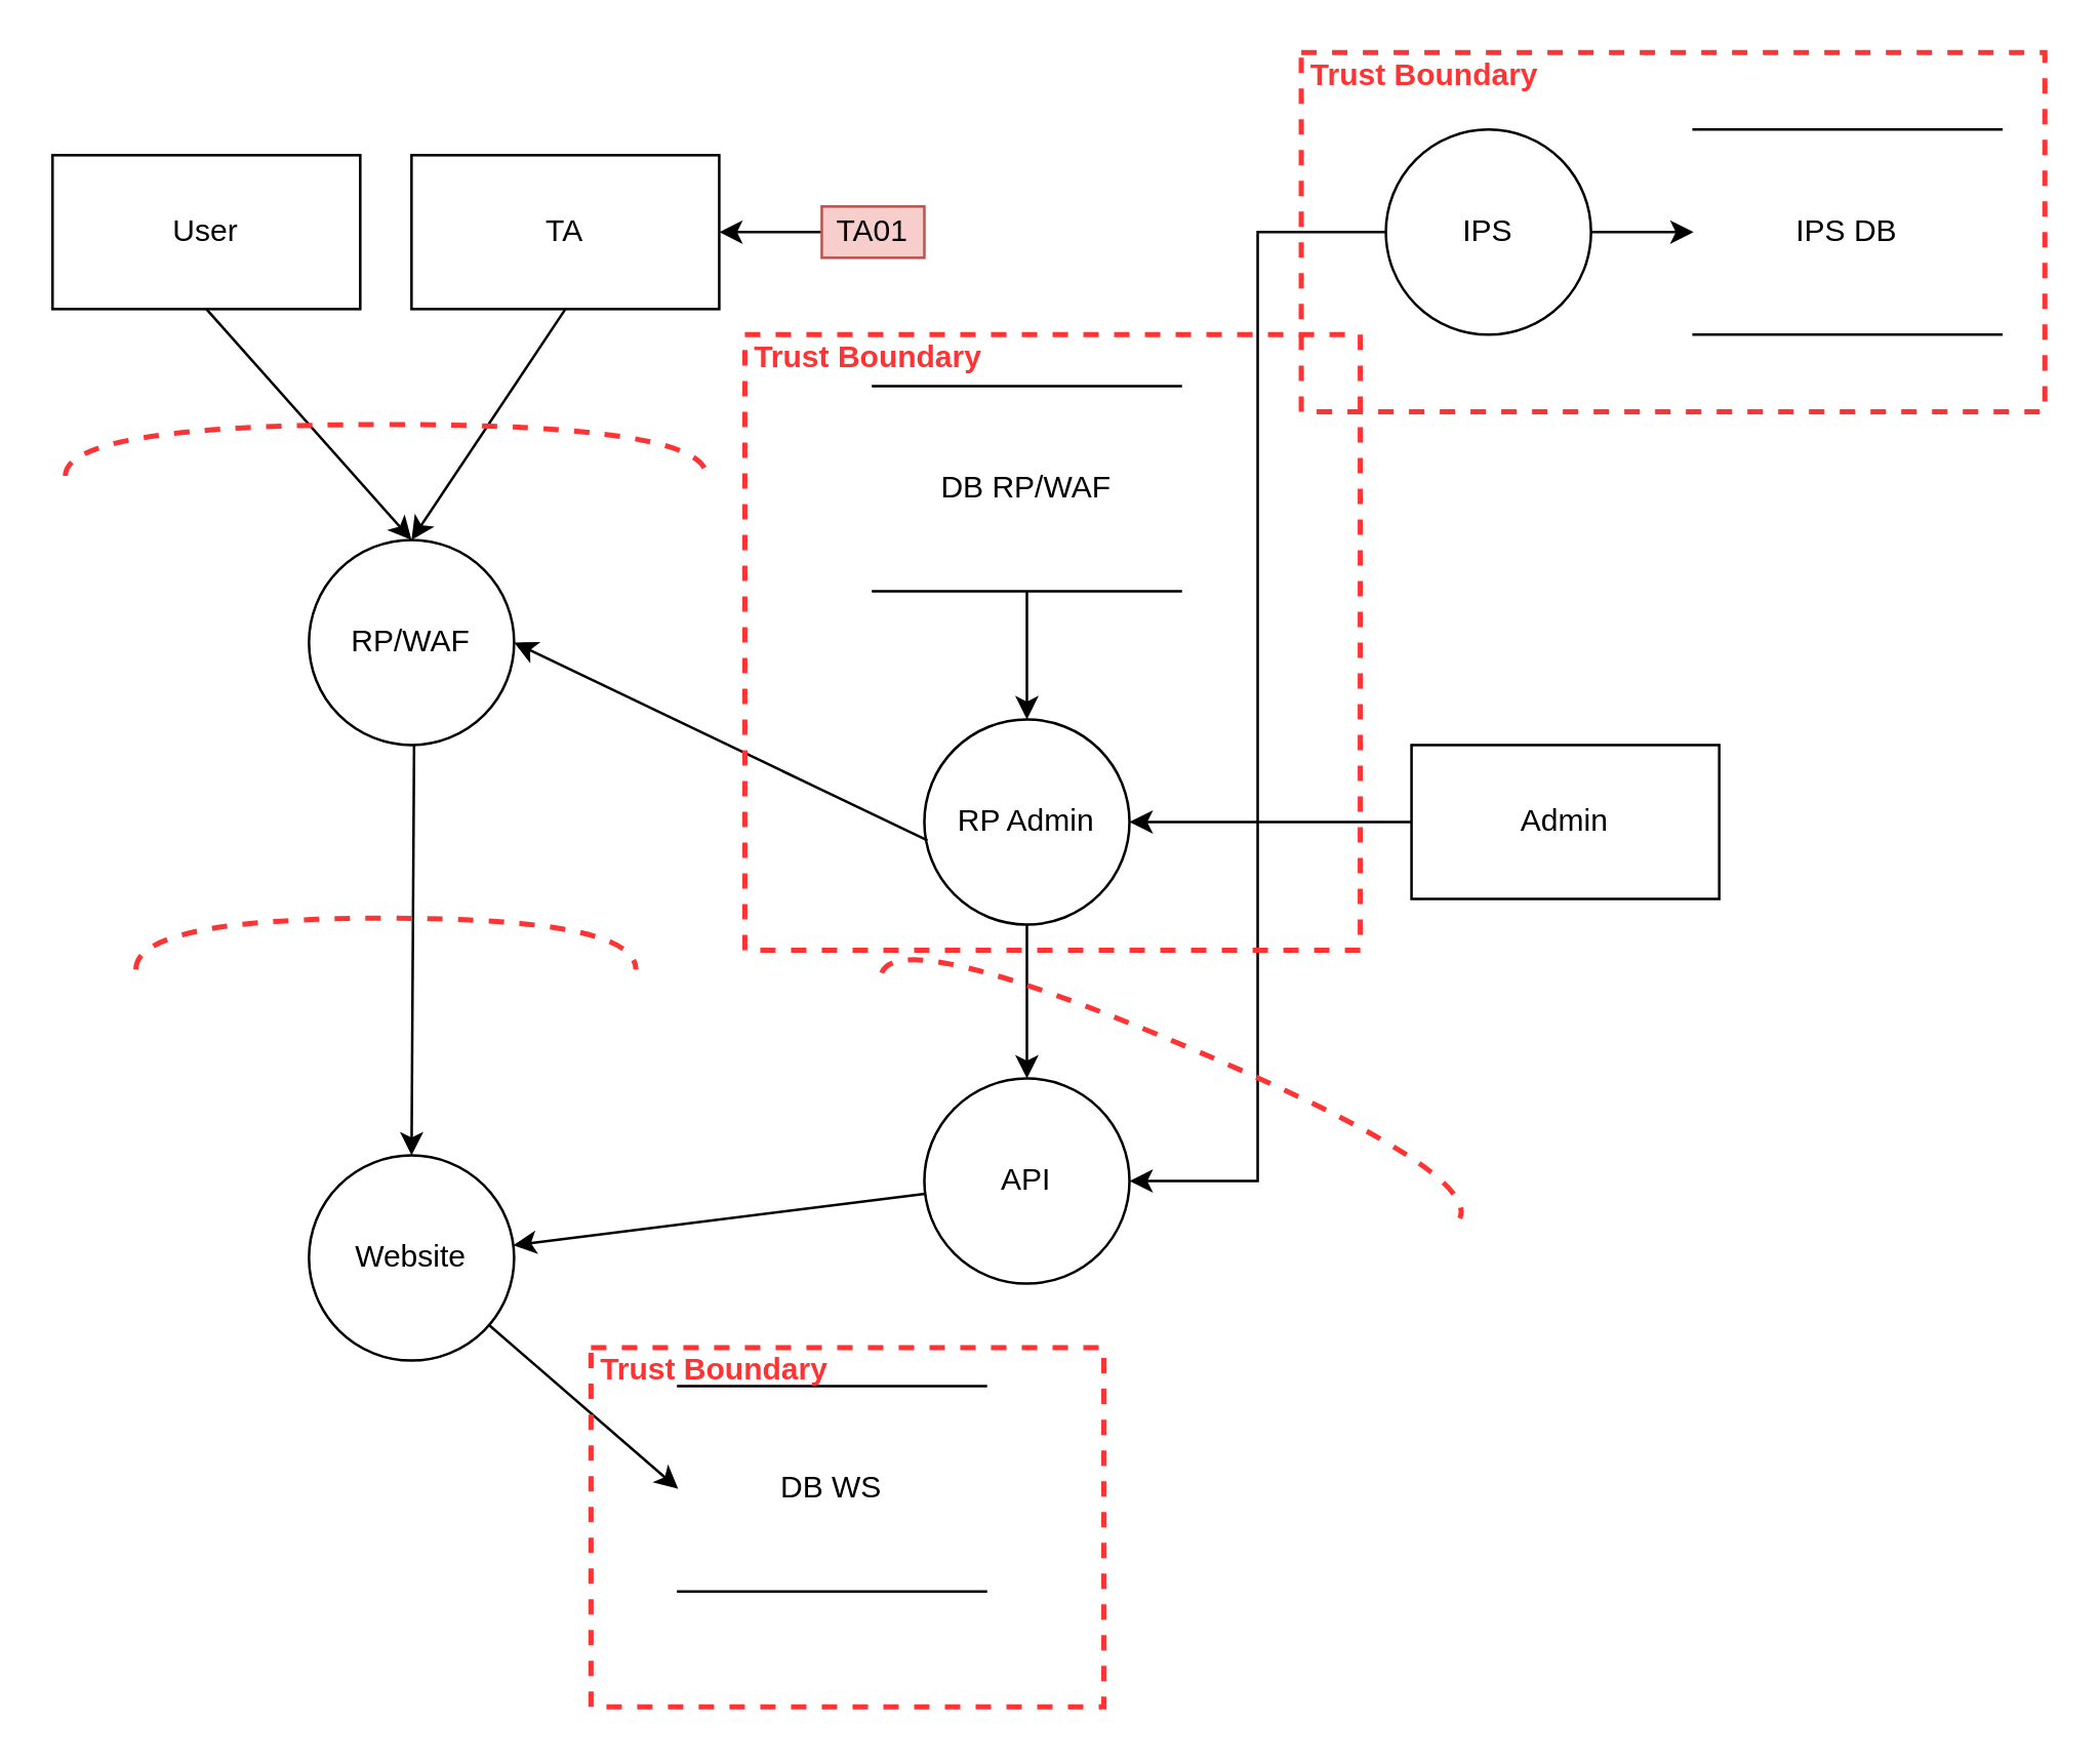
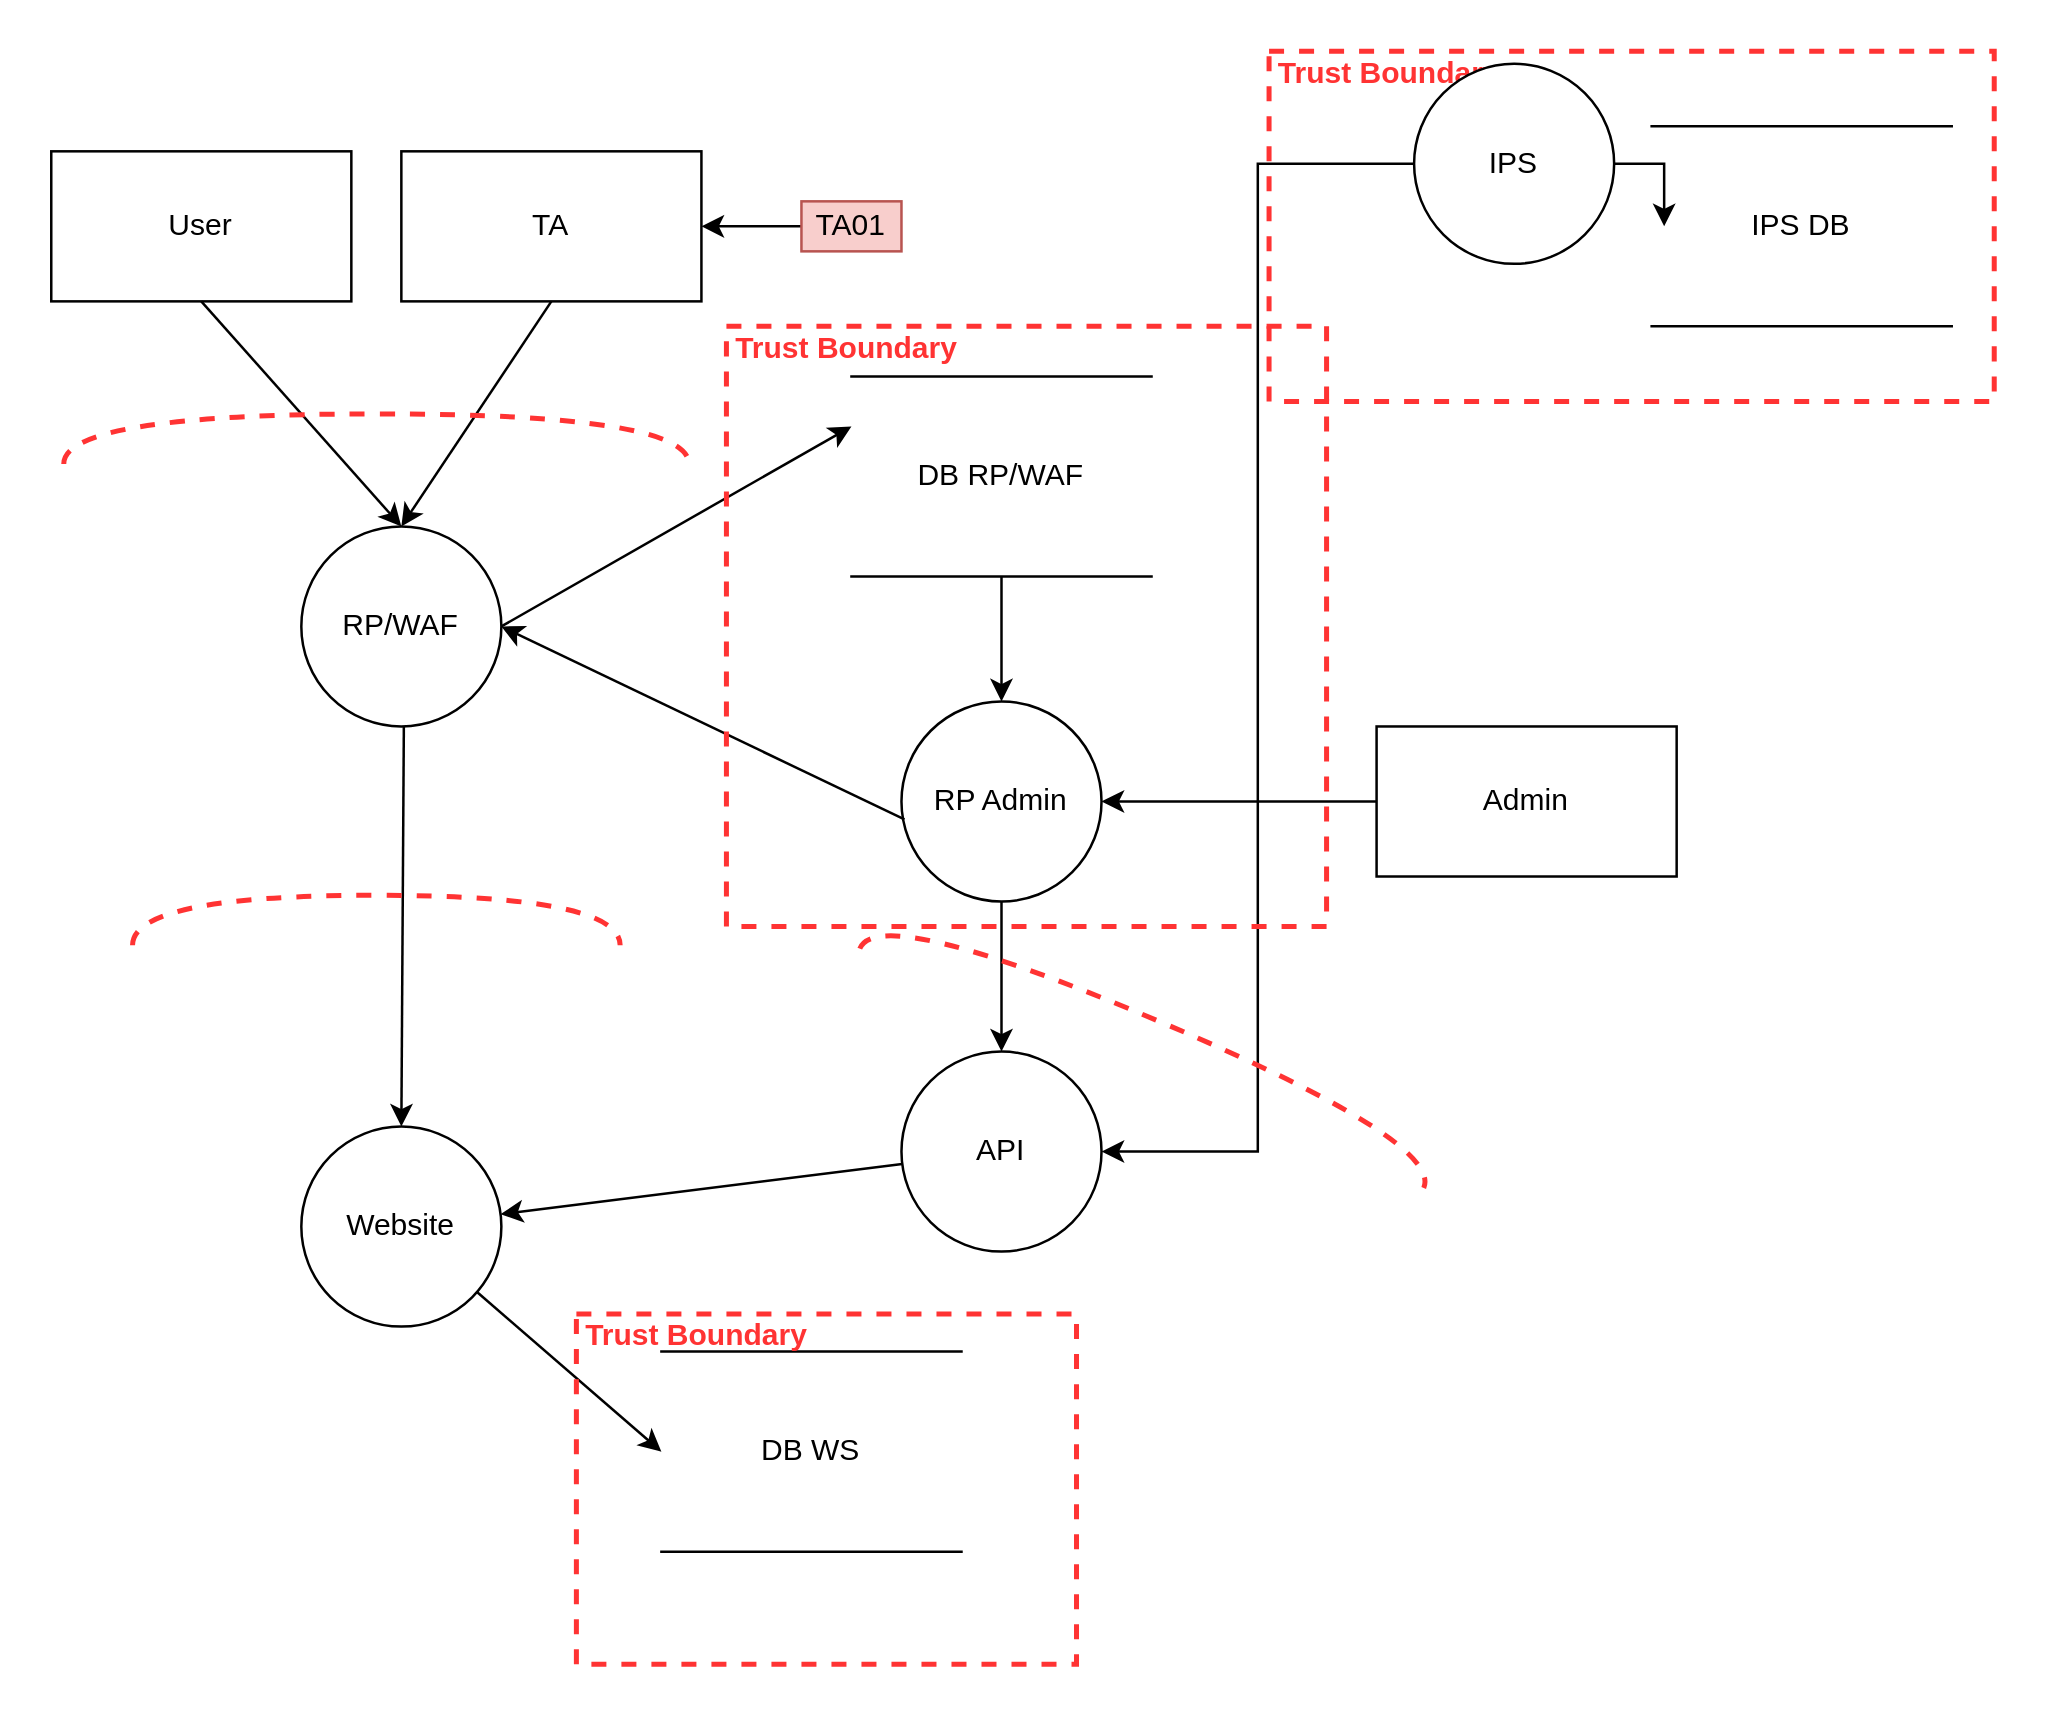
  <mxCell id="0" />
  <mxCell id="1" parent="0" />
  <mxCell id="2" value="RP/WAF" style="ellipse;whiteSpace=wrap;html=1;aspect=fixed;" parent="1" vertex="1"><mxGeometry x="120" y="210" width="80" height="80" as="geometry" /></mxCell>
  <mxCell id="3" style="rounded=0;orthogonalLoop=1;jettySize=auto;html=1;entryX=0;entryY=0.5;entryDx=0;entryDy=0;" parent="1" source="4" target="6" edge="1"><mxGeometry relative="1" as="geometry" /></mxCell>
  <mxCell id="4" value="Website" style="ellipse;whiteSpace=wrap;html=1;aspect=fixed;" parent="1" vertex="1"><mxGeometry x="120" y="450" width="80" height="80" as="geometry" /></mxCell>
  <mxCell id="5" value="DB RP/WAF" style="shape=partialRectangle;whiteSpace=wrap;html=1;left=0;right=0;fillColor=none;" parent="1" vertex="1"><mxGeometry x="340" y="150" width="120" height="80" as="geometry" /></mxCell>
  <mxCell id="6" value="DB WS" style="shape=partialRectangle;whiteSpace=wrap;html=1;left=0;right=0;fillColor=none;" parent="1" vertex="1"><mxGeometry x="264" y="540" width="120" height="80" as="geometry" /></mxCell>
  <mxCell id="7" style="rounded=0;orthogonalLoop=1;jettySize=auto;html=1;" parent="1" source="8" target="4" edge="1"><mxGeometry relative="1" as="geometry" /></mxCell>
  <mxCell id="8" value="API" style="ellipse;whiteSpace=wrap;html=1;aspect=fixed;" parent="1" vertex="1"><mxGeometry x="360" y="420" width="80" height="80" as="geometry" /></mxCell>
  <mxCell id="9" value="RP Admin" style="ellipse;whiteSpace=wrap;html=1;aspect=fixed;" parent="1" vertex="1"><mxGeometry x="360" y="280" width="80" height="80" as="geometry" /></mxCell>
  <mxCell id="10" value="" style="endArrow=classic;html=1;fontColor=#FF3333;rounded=0;exitX=0.5;exitY=1;exitDx=0;exitDy=0;entryX=0.5;entryY=0;entryDx=0;entryDy=0;" parent="1" source="9" target="8" edge="1"><mxGeometry width="50" height="50" relative="1" as="geometry"><mxPoint x="470" y="200" as="sourcePoint" /><mxPoint x="520" y="150" as="targetPoint" /></mxGeometry></mxCell>
  <mxCell id="11" value="User" style="rounded=0;whiteSpace=wrap;html=1;" parent="1" vertex="1"><mxGeometry x="20" y="60" width="120" height="60" as="geometry" /></mxCell>
  <mxCell id="12" value="" style="endArrow=classic;html=1;fontColor=#FF3333;rounded=0;exitX=0.5;exitY=1;exitDx=0;exitDy=0;entryX=0.5;entryY=0;entryDx=0;entryDy=0;" parent="1" source="11" target="2" edge="1"><mxGeometry width="50" height="50" relative="1" as="geometry"><mxPoint x="60" y="210" as="sourcePoint" /><mxPoint x="110" y="160" as="targetPoint" /></mxGeometry></mxCell>
  <mxCell id="13" value="" style="endArrow=classic;html=1;fontColor=#FF3333;rounded=0;exitX=0.015;exitY=0.59;exitDx=0;exitDy=0;entryX=1;entryY=0.5;entryDx=0;entryDy=0;exitPerimeter=0;" parent="1" source="9" target="2" edge="1"><mxGeometry width="50" height="50" relative="1" as="geometry"><mxPoint x="360" y="170" as="sourcePoint" /><mxPoint x="360" y="250" as="targetPoint" /></mxGeometry></mxCell>
  <mxCell id="14" value="" style="endArrow=classic;html=1;fontColor=#FF3333;rounded=0;exitX=0.015;exitY=0.59;exitDx=0;exitDy=0;entryX=0.5;entryY=0;entryDx=0;entryDy=0;exitPerimeter=0;" parent="1" target="4" edge="1"><mxGeometry width="50" height="50" relative="1" as="geometry"><mxPoint x="161" y="290" as="sourcePoint" /><mxPoint x="-10" y="373" as="targetPoint" /></mxGeometry></mxCell>
+ <mxCell id="15" value="" style="endArrow=classic;html=1;fontColor=#FF3333;rounded=0;exitX=1;exitY=0.5;exitDx=0;exitDy=0;entryX=0;entryY=0.25;entryDx=0;entryDy=0;" parent="1" source="2" target="5" edge="1"><mxGeometry width="50" height="50" relative="1" as="geometry"><mxPoint x="220" y="280" as="sourcePoint" /><mxPoint x="330" y="300" as="targetPoint" /></mxGeometry></mxCell>
  <mxCell id="16" value="" style="endArrow=classic;html=1;fontColor=#FF3333;rounded=0;exitX=0.5;exitY=1;exitDx=0;exitDy=0;entryX=0.5;entryY=0;entryDx=0;entryDy=0;" parent="1" source="5" target="9" edge="1"><mxGeometry width="50" height="50" relative="1" as="geometry"><mxPoint x="530" y="270" as="sourcePoint" /><mxPoint x="580" y="220" as="targetPoint" /></mxGeometry></mxCell>
  <mxCell id="17" value="" style="edgeStyle=orthogonalEdgeStyle;rounded=0;orthogonalLoop=1;jettySize=auto;html=1;" parent="1" source="18" target="20" edge="1"><mxGeometry relative="1" as="geometry" /></mxCell>
  <mxCell id="18" value="TA01" style="text;html=1;strokeColor=#b85450;fillColor=#f8cecc;align=center;verticalAlign=middle;whiteSpace=wrap;overflow=hidden;" parent="1" vertex="1"><mxGeometry x="320" y="80" width="40" height="20" as="geometry" /></mxCell>
  <mxCell id="19" style="rounded=0;orthogonalLoop=1;jettySize=auto;html=1;exitX=0.5;exitY=1;exitDx=0;exitDy=0;entryX=0.5;entryY=0;entryDx=0;entryDy=0;" parent="1" source="20" target="2" edge="1"><mxGeometry relative="1" as="geometry" /></mxCell>
  <mxCell id="20" value="TA" style="rounded=0;whiteSpace=wrap;html=1;" parent="1" vertex="1"><mxGeometry x="160" y="60" width="120" height="60" as="geometry" /></mxCell>
  <mxCell id="21" style="rounded=0;orthogonalLoop=1;jettySize=auto;html=1;exitX=0;exitY=0.5;exitDx=0;exitDy=0;entryX=1;entryY=0.5;entryDx=0;entryDy=0;" parent="1" source="22" target="9" edge="1"><mxGeometry relative="1" as="geometry" /></mxCell>
  <mxCell id="22" value="Admin" style="rounded=0;whiteSpace=wrap;html=1;" parent="1" vertex="1"><mxGeometry x="550" y="290" width="120" height="60" as="geometry" /></mxCell>
  <mxCell id="23" value="" style="shape=requiredInterface;html=1;verticalLabelPosition=bottom;dashed=1;strokeColor=#FF3333;strokeWidth=2;fillColor=none;fontColor=#FF3333;align=center;verticalAlign=top;labelPosition=center;rotation=-90;" vertex="1" parent="1"><mxGeometry x="140" y="50" width="20" height="250" as="geometry" /></mxCell>
  <mxCell id="24" value="Trust Boundary" style="html=1;fontColor=#FF3333;fontStyle=1;align=left;verticalAlign=top;spacing=0;labelBorderColor=none;fillColor=none;dashed=1;strokeWidth=2;strokeColor=#FF3333;spacingLeft=4;spacingTop=-3;" vertex="1" parent="1"><mxGeometry x="507" y="20" width="290" height="140" as="geometry" /></mxCell>
  <mxCell id="25" style="edgeStyle=orthogonalEdgeStyle;rounded=0;orthogonalLoop=1;jettySize=auto;html=1;" edge="1" parent="1" source="27" target="28"><mxGeometry relative="1" as="geometry" /></mxCell>
  <mxCell id="26" style="edgeStyle=orthogonalEdgeStyle;rounded=0;orthogonalLoop=1;jettySize=auto;html=1;entryX=1;entryY=0.5;entryDx=0;entryDy=0;" edge="1" parent="1" source="27" target="8"><mxGeometry relative="1" as="geometry" /></mxCell>
- <mxCell id="27" value="IPS" style="ellipse;whiteSpace=wrap;html=1;aspect=fixed;" vertex="1" parent="1"><mxGeometry x="540" y="50" width="80" height="80" as="geometry" /></mxCell>
+ <mxCell id="27" value="IPS" style="ellipse;whiteSpace=wrap;html=1;aspect=fixed;" vertex="1" parent="1"><mxGeometry x="565" y="25" width="80" height="80" as="geometry" /></mxCell>
  <mxCell id="28" value="IPS DB" style="shape=partialRectangle;whiteSpace=wrap;html=1;left=0;right=0;fillColor=none;" vertex="1" parent="1"><mxGeometry x="660" y="50" width="120" height="80" as="geometry" /></mxCell>
  <mxCell id="29" value="" style="shape=requiredInterface;html=1;verticalLabelPosition=bottom;dashed=1;strokeColor=#FF3333;strokeWidth=2;fillColor=none;fontColor=#FF3333;align=center;verticalAlign=top;labelPosition=center;rotation=-67;" vertex="1" parent="1"><mxGeometry x="450" y="295" width="20" height="245" as="geometry" /></mxCell>
  <mxCell id="30" value="" style="shape=requiredInterface;html=1;verticalLabelPosition=bottom;dashed=1;strokeColor=#FF3333;strokeWidth=2;fillColor=none;fontColor=#FF3333;align=center;verticalAlign=top;labelPosition=center;rotation=-90;" vertex="1" parent="1"><mxGeometry x="140" y="270" width="20" height="195" as="geometry" /></mxCell>
  <mxCell id="31" value="Trust Boundary" style="html=1;fontColor=#FF3333;fontStyle=1;align=left;verticalAlign=top;spacing=0;labelBorderColor=none;fillColor=none;dashed=1;strokeWidth=2;strokeColor=#FF3333;spacingLeft=4;spacingTop=-3;" vertex="1" parent="1"><mxGeometry x="290" y="130" width="240" height="240" as="geometry" /></mxCell>
  <mxCell id="32" value="Trust Boundary" style="html=1;fontColor=#FF3333;fontStyle=1;align=left;verticalAlign=top;spacing=0;labelBorderColor=none;fillColor=none;dashed=1;strokeWidth=2;strokeColor=#FF3333;spacingLeft=4;spacingTop=-3;" vertex="1" parent="1"><mxGeometry x="230" y="525" width="200" height="140" as="geometry" /></mxCell>
